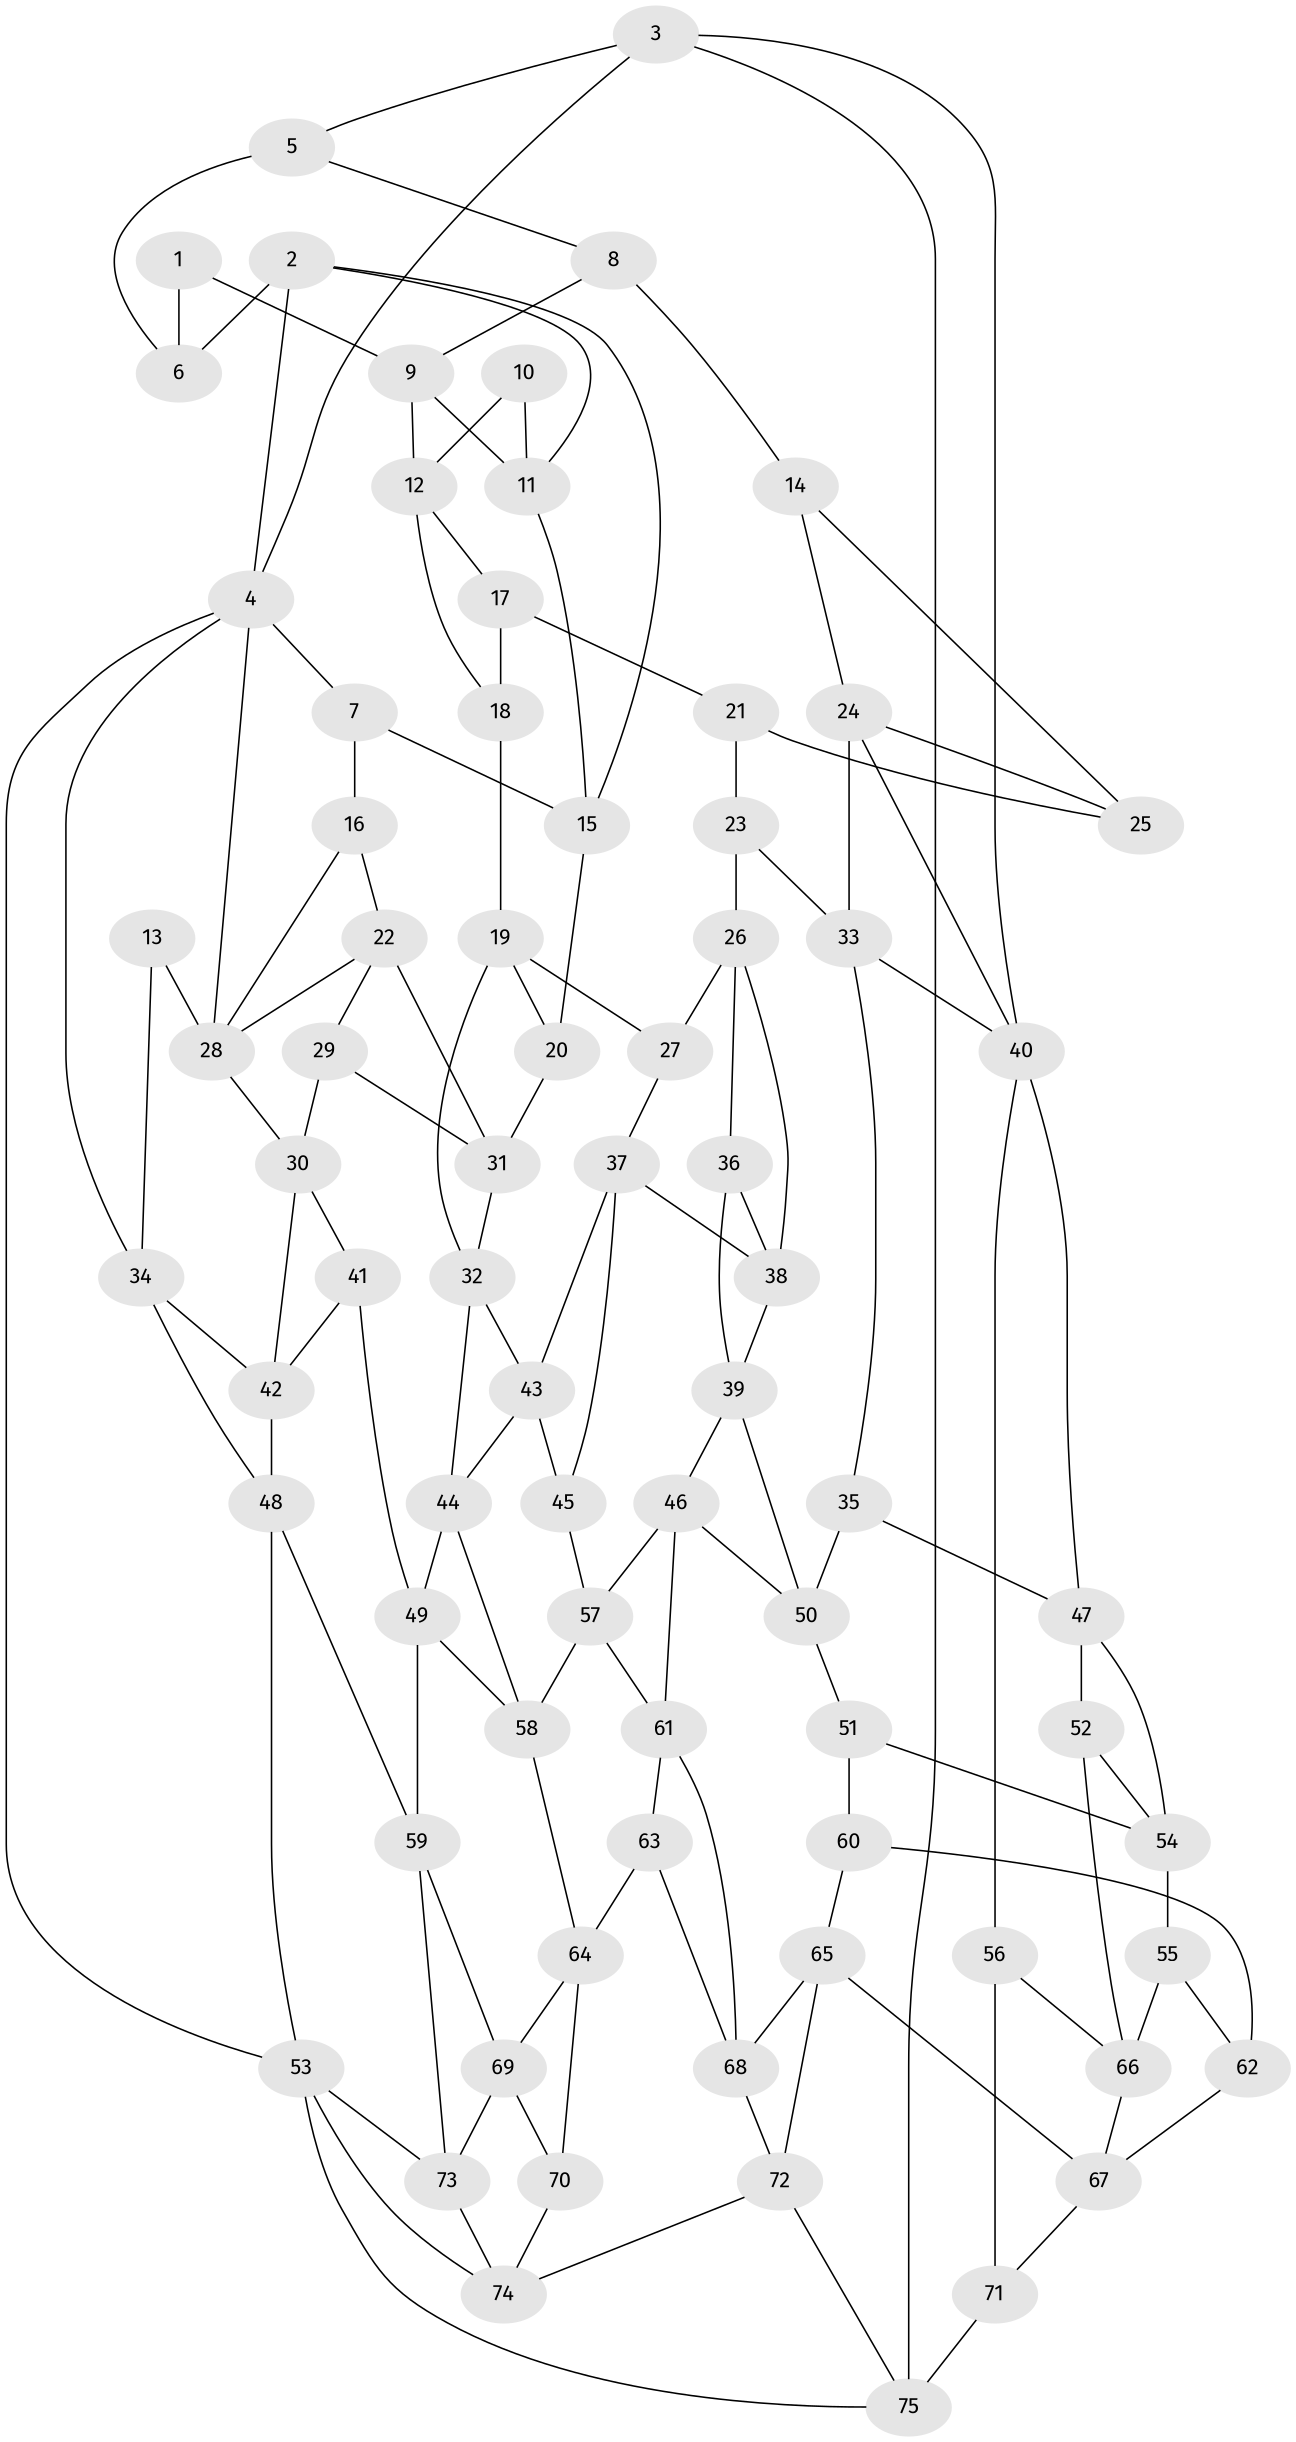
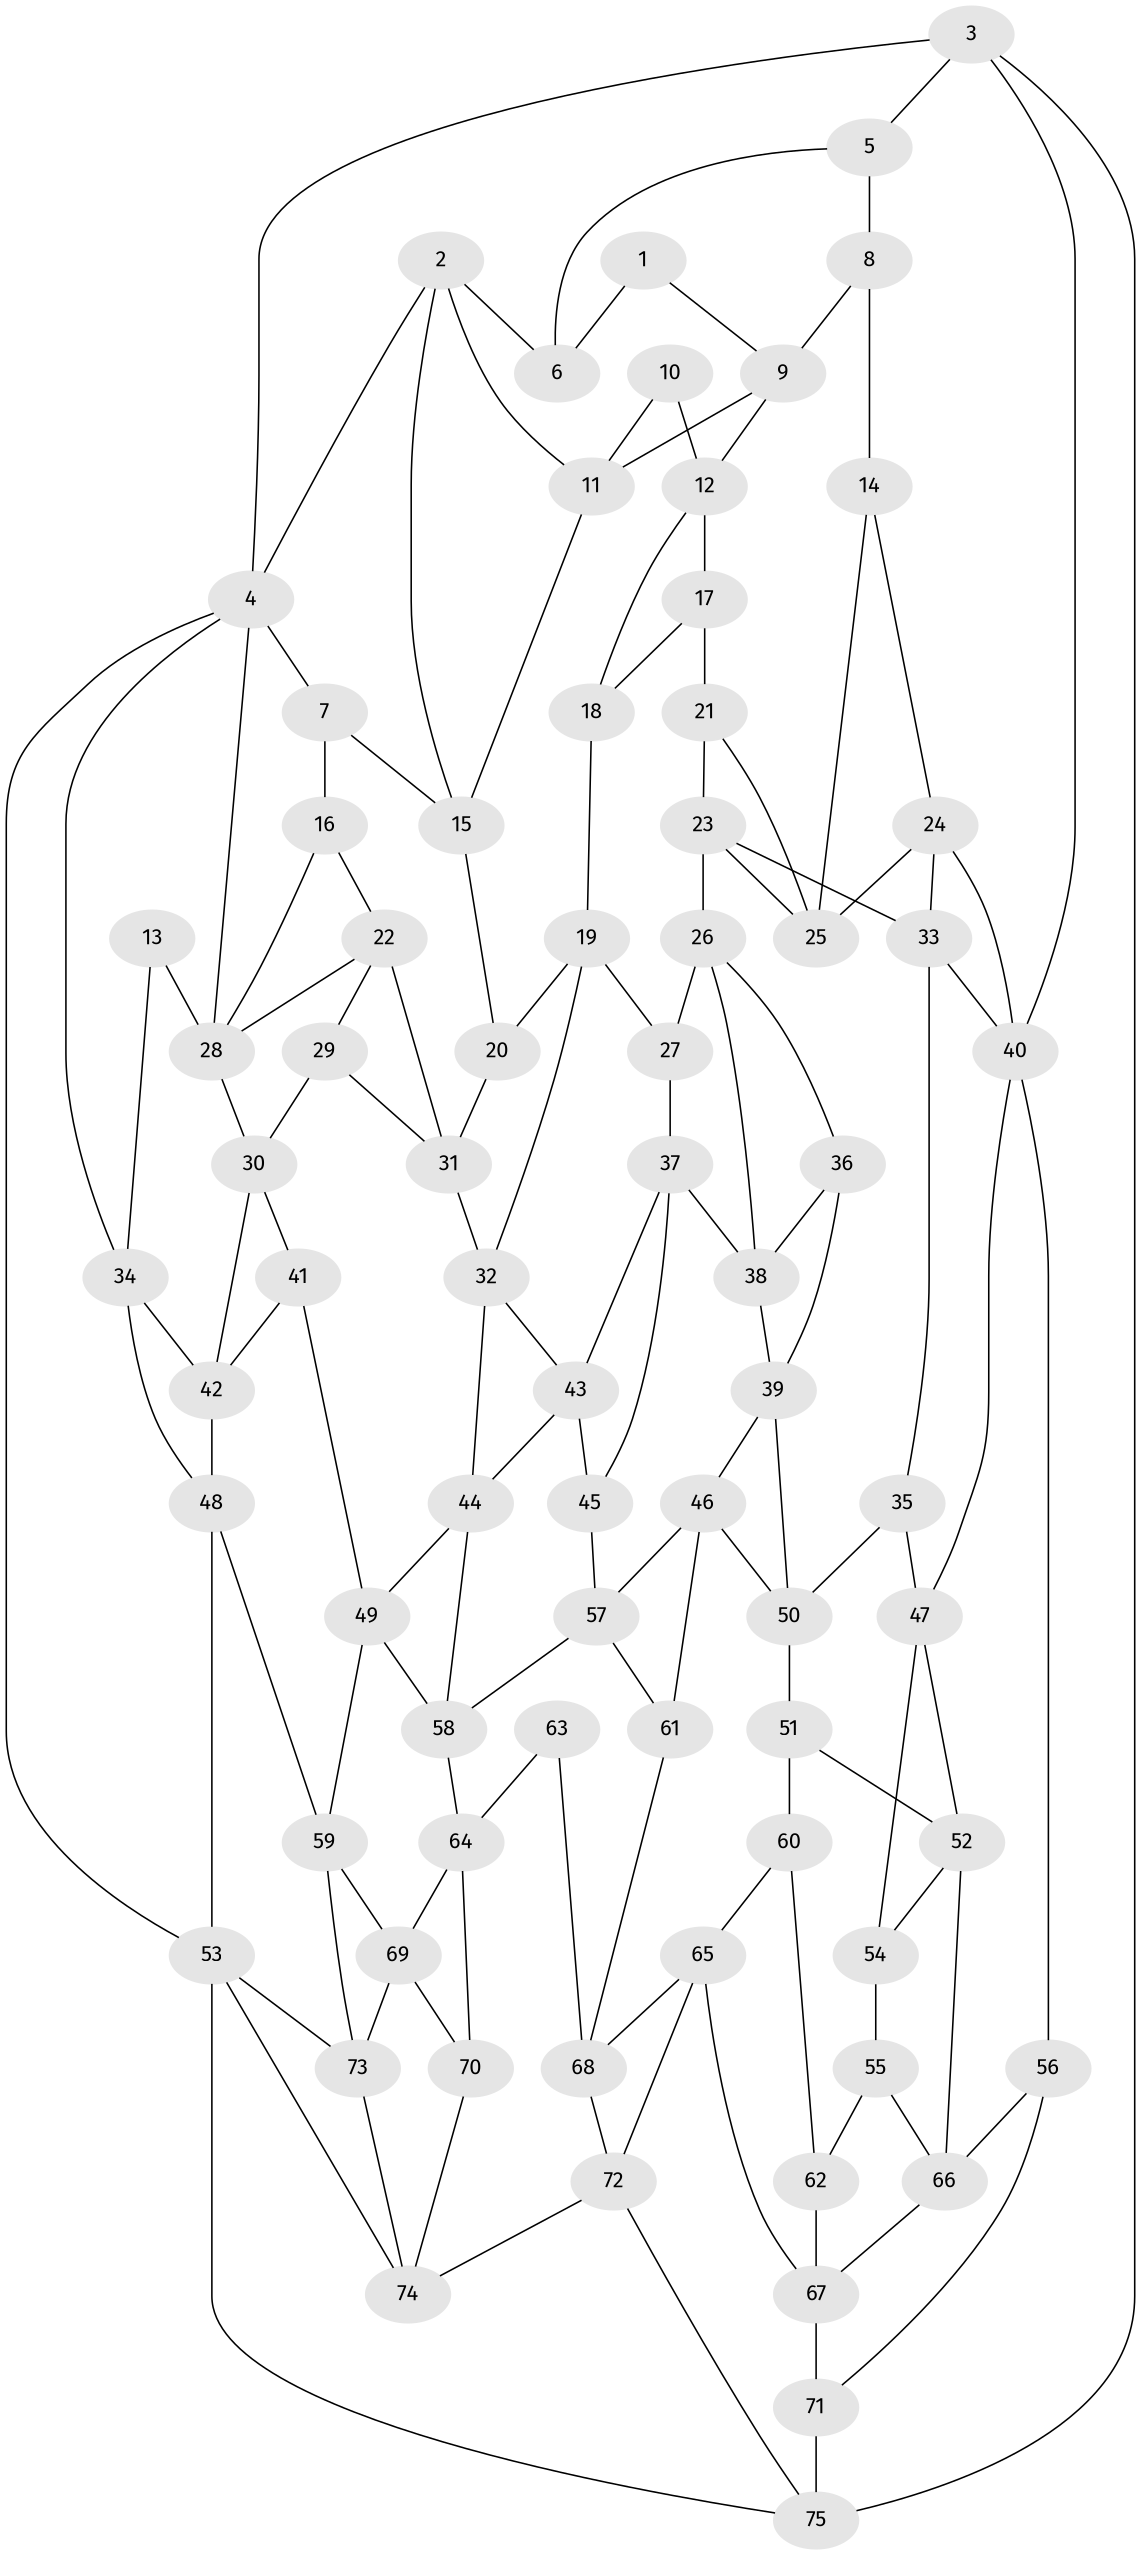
  graph {
    fontname="Fira Sans"
    node [color=gray90 fontname="Fira Sans" style=filled]
    edge [fontname="Fira Sans" weight=1.0]
    1
    6
    9
    11
    12
    2
    4
    15
    7
    34
    53
    28
    20
    3
    5
    40
    75
    8
    47
    56
    16
    42
    48
    73
    74
    14
    22
    30
    24
    25
    17
    18
    10
    21
    19
    13
    33
    31
    29
    23
    27
    32
    37
    43
    44
    26
    36
    38
    35
    39
    45
    41
    49
    58
    50
    59
    52
    54
    51
    46
    57
    61
    66
    71
    64
    63
    68
    55
    69
    60
    62
    65
    67
    70
    72
    1 -- 6 [weight=2.0]
    1 -- 9
    9 -- 11
    9 -- 12
    11 -- 15
    12 -- 17
    12 -- 18
    2 -- 6
    2 -- 11
    2 -- 4
    2 -- 15
    4 -- 7
    4 -- 34
    4 -- 53
    4 -- 28
    15 -- 20
    7 -- 15
    7 -- 16
    34 -- 42
    34 -- 48
    53 -- 75
    53 -- 73
    53 -- 74
    28 -- 30
    20 -- 31
    3 -- 4
    3 -- 5
    3 -- 40
    3 -- 75
    5 -- 6
    5 -- 8
    40 -- 47
    40 -- 56
    8 -- 9
    8 -- 14 [weight=2.0]
    47 -- 52
    47 -- 54
    56 -- 66
    56 -- 71
    16 -- 28
    16 -- 22
    42 -- 48
    48 -- 53
    48 -- 59
    73 -- 74
    14 -- 24
    14 -- 25
    22 -- 28
    22 -- 31
    22 -- 29
    30 -- 42
    30 -- 41
    24 -- 40
    24 -- 25
    24 -- 33
    17 -- 18
    17 -- 21 [weight=2.0]
    18 -- 19
    10 -- 11 [weight=2.0]
    10 -- 12
    21 -- 25
    21 -- 23
    19 -- 20
    19 -- 27
    19 -- 32
    13 -- 34
    13 -- 28 [weight=2.0]
    33 -- 40
    33 -- 35
    31 -- 32
    29 -- 30
    29 -- 31
+   23 -- 25
    23 -- 33
    23 -- 26
    27 -- 37
    32 -- 43
    32 -- 44
    37 -- 43
    37 -- 38
    37 -- 45
    43 -- 44
    43 -- 45
    44 -- 49
    44 -- 58
    26 -- 27
    26 -- 36
    26 -- 38
    36 -- 38
    36 -- 39
    38 -- 39
    35 -- 47
    35 -- 50
    39 -- 50
    39 -- 46
    45 -- 57
    41 -- 42
    41 -- 49
    49 -- 58
    49 -- 59
    58 -- 64
    50 -- 51
    59 -- 73
    59 -- 69
    52 -- 54
    52 -- 66
    54 -- 55
-   51 -- 54
+   51 -- 52
    51 -- 60
    46 -- 50
    46 -- 57
    46 -- 61
    57 -- 58
    57 -- 61
-   61 -- 63
    61 -- 68
    66 -- 67
    71 -- 75 [weight=2.0]
    64 -- 69
    64 -- 70
    63 -- 64
    63 -- 68
    68 -- 72
    55 -- 66
    55 -- 62
    69 -- 73
    69 -- 70
    60 -- 62 [weight=2.0]
    60 -- 65
    62 -- 67
    65 -- 68
    65 -- 67
    65 -- 72
    67 -- 71
    70 -- 74
    72 -- 75
    72 -- 74
  }
